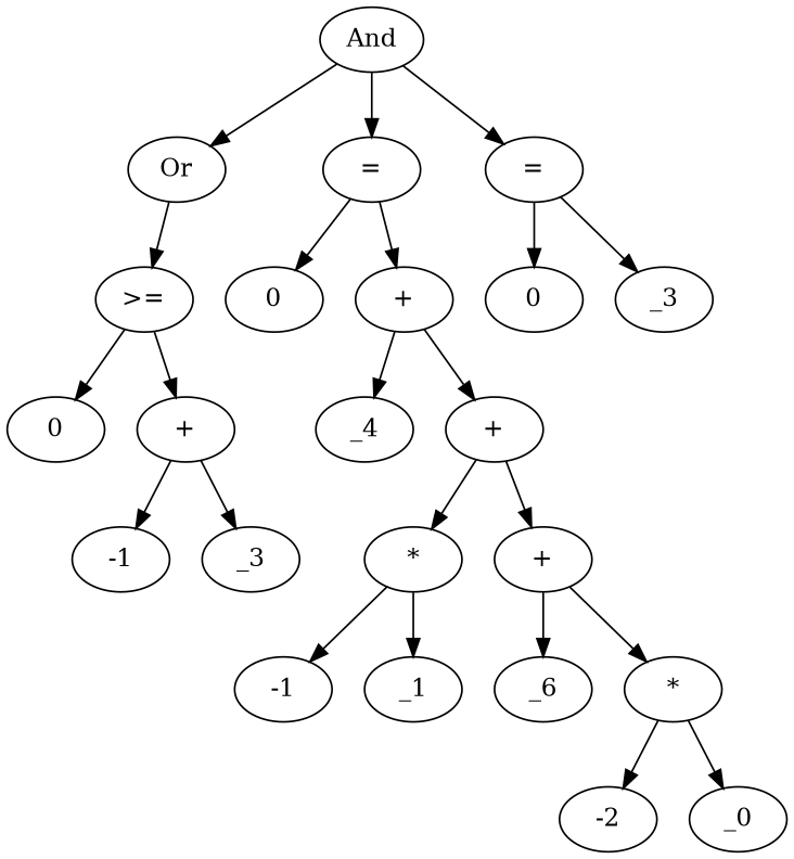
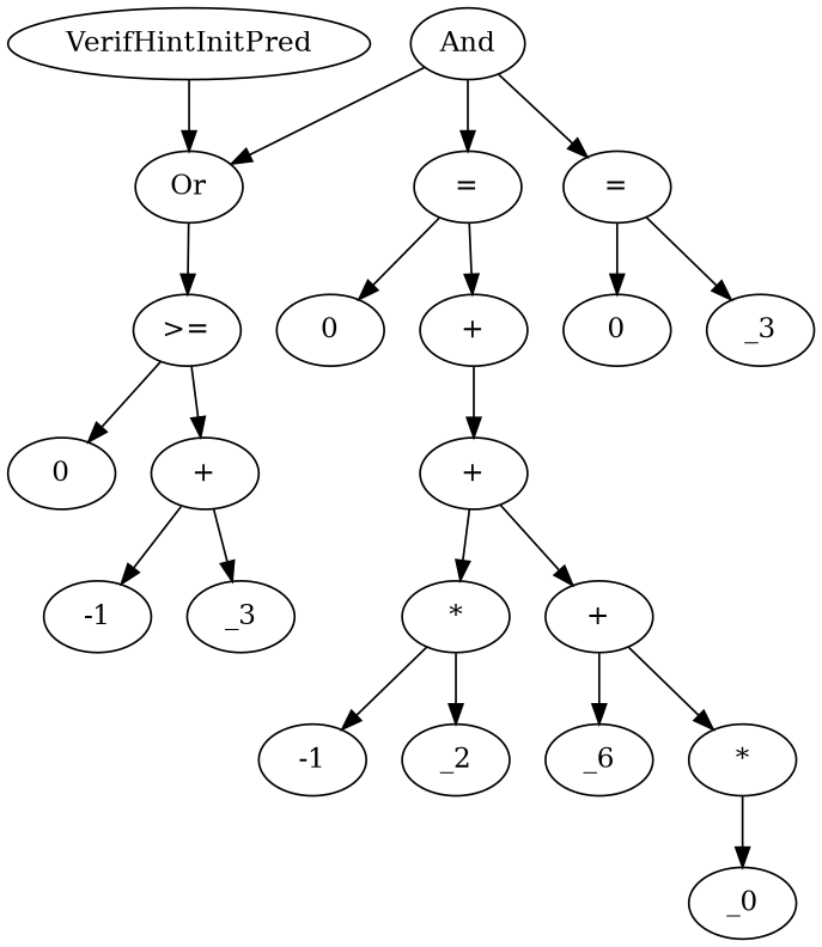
  digraph {
+   n1 [label=VerifHintInitPred]
    n2 [label=Or]
    n3 [label=">="]
    n4 [label=0]
    n5 [label="+"]
    n6 [label=And]
    n7 [label="="]
    n8 [label="="]
    n9 [label=-1]
    n10 [label=_3]
    n11 [label=0]
    n12 [label="+"]
    n13 [label=0]
    n14 [label=_3]
-   n15 [label=_4]
    n16 [label="+"]
    n17 [label="*"]
    n18 [label="+"]
    n19 [label=-1]
-   n20 [label=_1]
+   n20 [label=_2]
    n21 [label=_6]
    n22 [label="*"]
-   n23 [label=-2]
    n24 [label=_0]
+   n1 -> n2
    n2 -> n3
    n3 -> n4
    n3 -> n5
    n5 -> n9
    n5 -> n10
    n6 -> n2
    n6 -> n7
    n6 -> n8
    n7 -> n11
    n7 -> n12
    n8 -> n13
    n8 -> n14
-   n12 -> n15
    n12 -> n16
    n16 -> n17
    n16 -> n18
    n17 -> n19
    n17 -> n20
    n18 -> n21
    n18 -> n22
-   n22 -> n23
    n22 -> n24
  }
